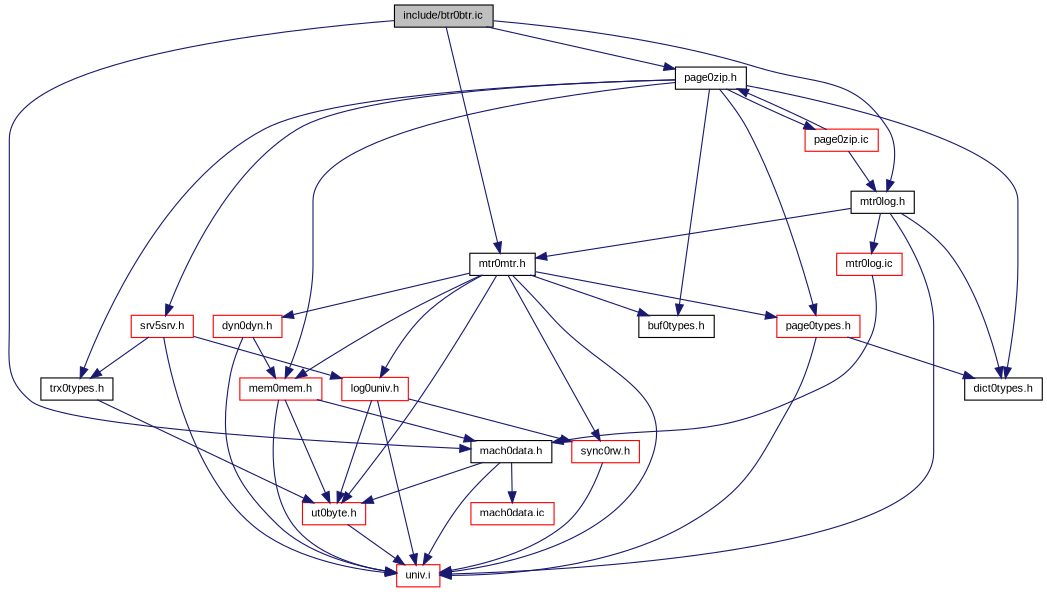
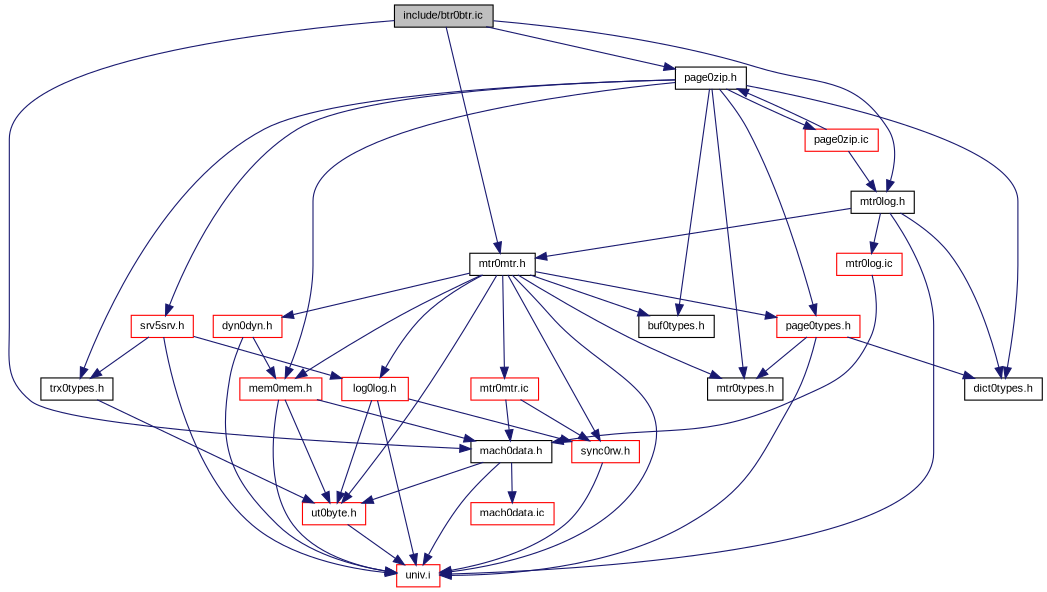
  digraph {
    fontname="Liberation Sans"
    node [color=red fontname="Liberation Sans" fontsize=10 shape=record]
    edge [color=midnightblue fontname="Liberation Sans" fontsize=10 labelfontname=FreeSans labelfontsize=10 style=solid]
    n1 [color=black fillcolor=grey75 fontcolor=black height=0.2 label="include/btr0btr.ic" style=filled width=0.4]
    n2 [color=black height=0.2 label="mach0data.h" width=0.4]
    n3 [color=black height=0.2 label="mtr0mtr.h" width=0.4]
    n4 [color=black height=0.2 label="mtr0log.h" width=0.4]
    n5 [color=black height=0.2 label="page0zip.h" width=0.4]
    n6 [height=0.2 label="univ.i" width=0.4]
    n7 [height=0.2 label="ut0byte.h" width=0.4]
    n8 [height=0.2 label="mach0data.ic" width=0.4]
    n9 [height=0.2 label="mem0mem.h" width=0.4]
    n10 [height=0.2 label="dyn0dyn.h" width=0.4]
    n11 [color=black height=0.2 label="buf0types.h" width=0.4]
    n12 [height=0.2 label="sync0rw.h" width=0.4]
+   n13 [color=black height=0.2 label="mtr0types.h" width=0.4]
    n14 [height=0.2 label="page0types.h" width=0.4]
-   n15 [height=0.2 label="log0univ.h" width=0.4]
+   n15 [height=0.2 label="log0log.h" width=0.4]
+   n16 [height=0.2 label="mtr0mtr.ic" width=0.4]
    n17 [color=black height=0.2 label="dict0types.h" width=0.4]
    n18 [height=0.2 label="mtr0log.ic" width=0.4]
    n19 [height=0.2 label="srv5srv.h" width=0.4]
    n20 [color=black height=0.2 label="trx0types.h" width=0.4]
    n21 [height=0.2 label="page0zip.ic" width=0.4]
    n1 -> n2
    n1 -> n3
    n1 -> n4
    n1 -> n5
    n2 -> n6
    n2 -> n7
    n2 -> n8
    n3 -> n6
    n3 -> n7
    n3 -> n9
    n3 -> n10
    n3 -> n11
    n3 -> n12
+   n3 -> n13
    n3 -> n14
    n3 -> n15
+   n3 -> n16
    n4 -> n3
    n4 -> n6
    n4 -> n17
    n4 -> n18
    n5 -> n9
    n5 -> n11
+   n5 -> n13
    n5 -> n14
    n5 -> n17
    n5 -> n19
    n5 -> n20
    n5 -> n21
    n7 -> n6
    n9 -> n2
    n9 -> n6
    n9 -> n7
    n10 -> n6
    n10 -> n9
    n12 -> n6
    n14 -> n6
+   n14 -> n13
    n14 -> n17
    n15 -> n6
    n15 -> n7
    n15 -> n12
+   n16 -> n2
+   n16 -> n12
    n18 -> n2
    n19 -> n6
    n19 -> n15
    n19 -> n20
    n20 -> n7
    n21 -> n4
    n21 -> n5
  }
